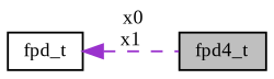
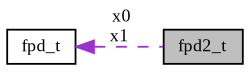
  digraph {
    rankdir=LR
    fontname="Liberation Serif"
    node [color=black fontname="Liberation Serif" fontsize=10 shape=record style=filled]
-   n1 [fillcolor=grey75 fontcolor=black height=0.2 label=fpd4_t width=0.4]
+   n1 [fillcolor=grey75 fontcolor=black height=0.2 label=fpd2_t width=0.4]
    n2 [fillcolor=white height=0.2 label=fpd_t width=0.4]
    n2 -> n1 [color=darkorchid3 dir=back fontname="Liberation Serif" fontsize=10 label=" x0\nx1" labelfontname=Helvetica labelfontsize=10 style=dashed]
  }
